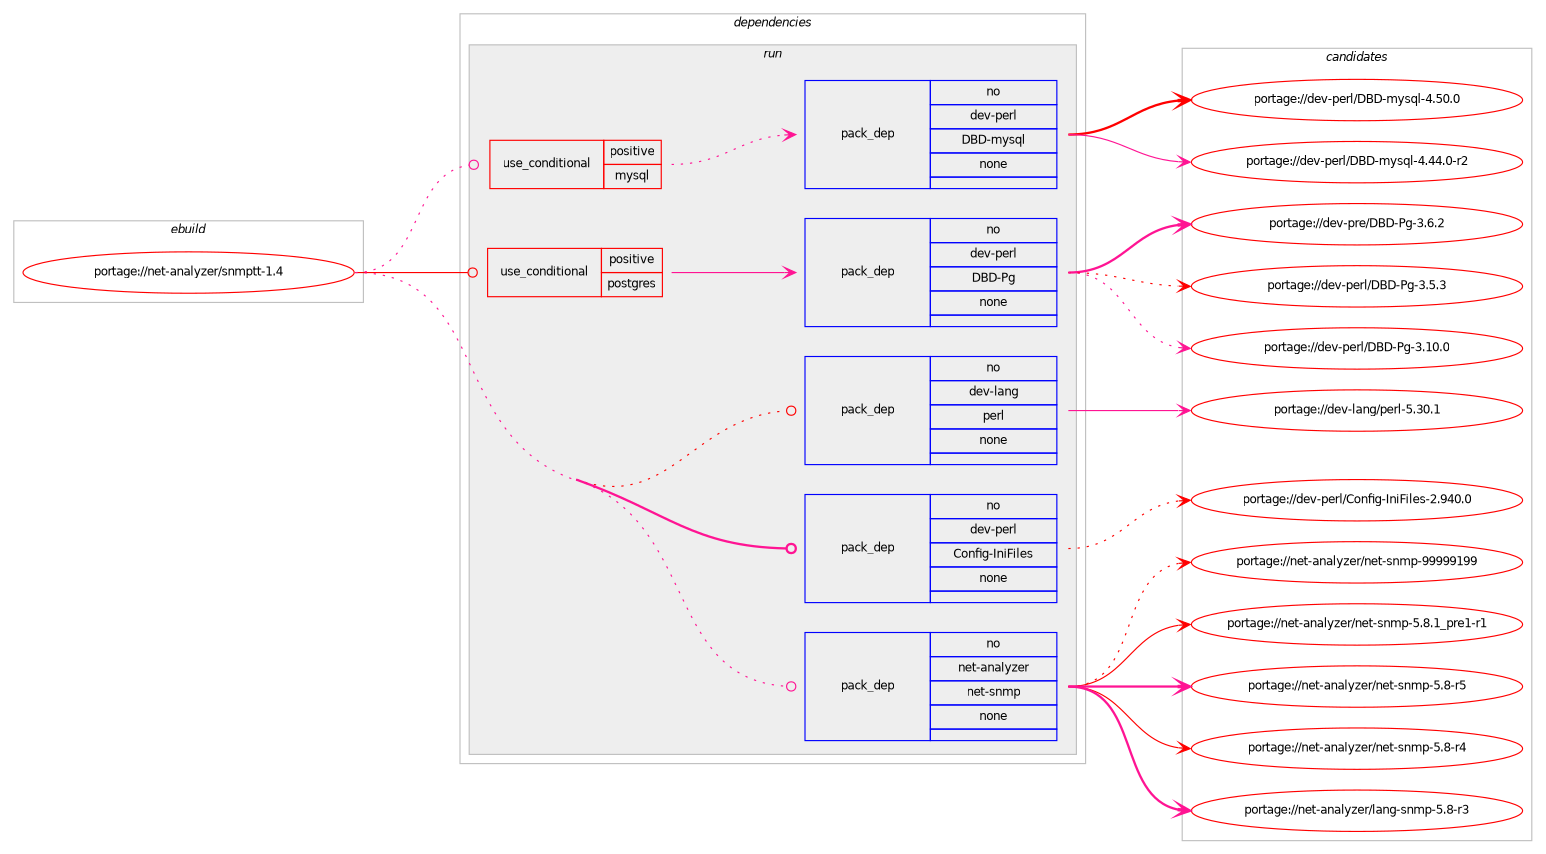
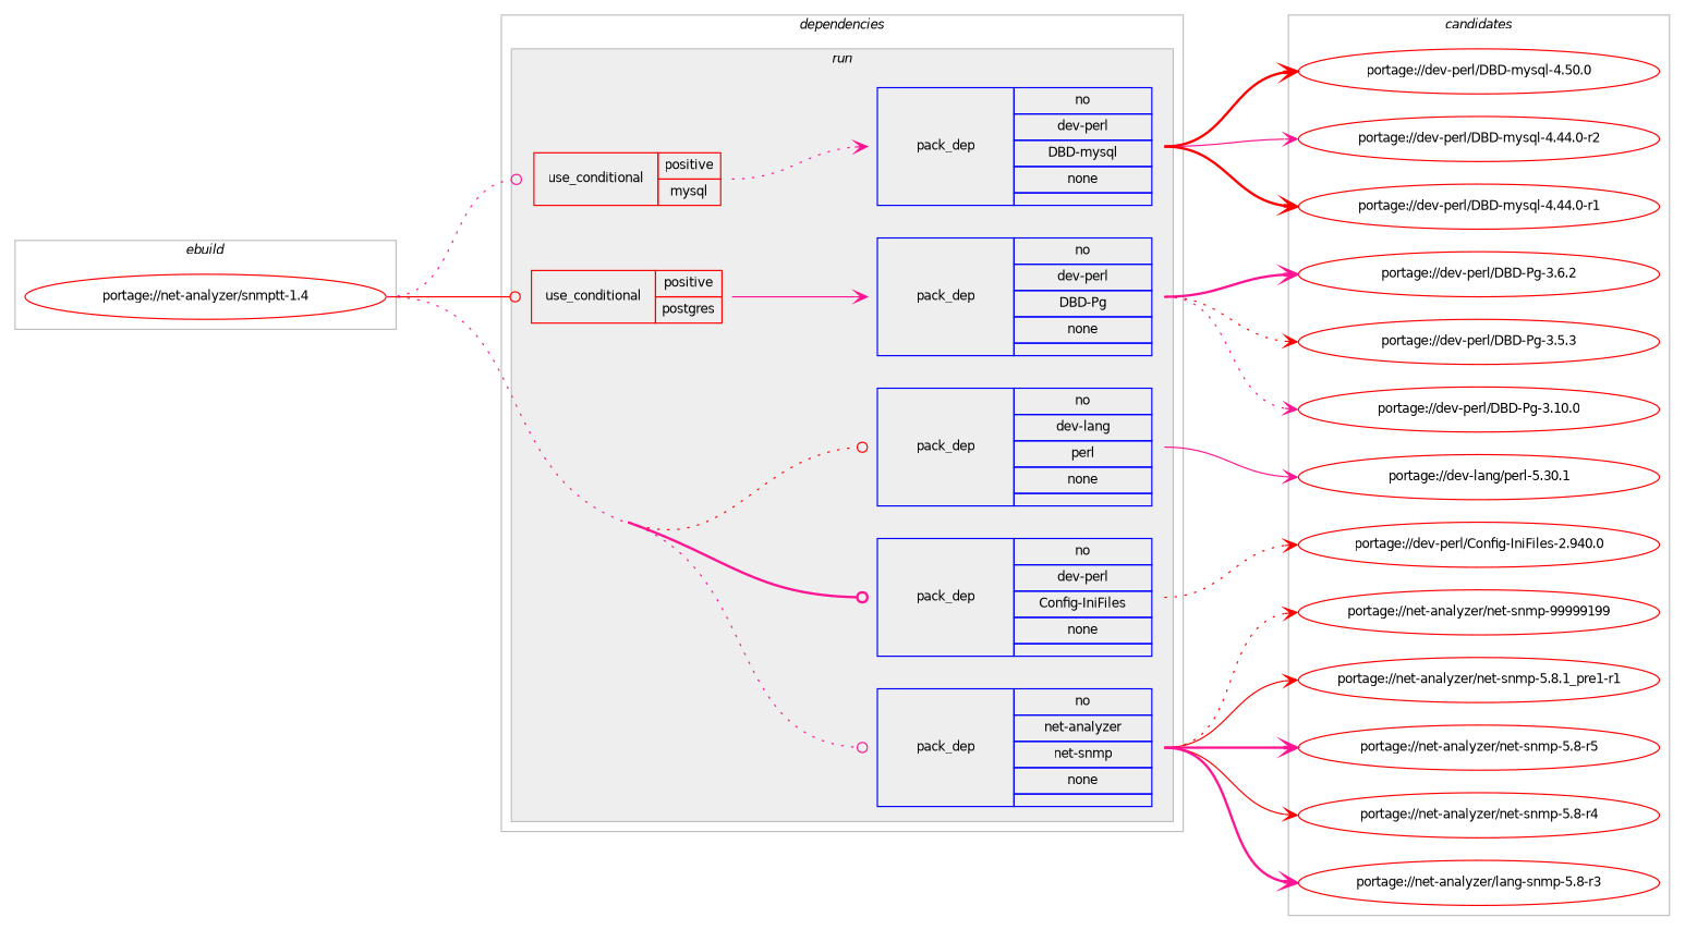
  digraph {
    compound=true
    concentrate=true
    fontname=Helvetica
    fontsize=10
    newrank=true
    rankdir=LR
    ranksep=1.5
    node [color=red fontname=Helvetica fontsize=10]
    edge [arrowhead=vee color=deeppink headport=w style=dotted tailport=e weight=100]
    n1 [label="portage://net-analyzer/snmptt-1.4" width=4]
    n2 [color=blue label=<<TABLE BORDER="0" CELLBORDER="1" CELLSPACING="0" CELLPADDING="4" WIDTH="220"><TR><TD ROWSPAN="6" CELLPADDING="30">pack_dep</TD></TR><TR><TD WIDTH="110">no</TD></TR><TR><TD>dev-perl</TD></TR><TR><TD>DBD-mysql</TD></TR><TR><TD>none</TD></TR><TR><TD></TD></TR></TABLE>> shape=none]
    n3 [label=<<TABLE BORDER="0" CELLBORDER="1" CELLSPACING="0" CELLPADDING="4"><TR><TD ROWSPAN="3" CELLPADDING="10">use_conditional</TD></TR><TR><TD>positive</TD></TR><TR><TD>mysql</TD></TR></TABLE>> shape=none]
    n4 [color=blue label=<<TABLE BORDER="0" CELLBORDER="1" CELLSPACING="0" CELLPADDING="4" WIDTH="220"><TR><TD ROWSPAN="6" CELLPADDING="30">pack_dep</TD></TR><TR><TD WIDTH="110">no</TD></TR><TR><TD>dev-perl</TD></TR><TR><TD>DBD-Pg</TD></TR><TR><TD>none</TD></TR><TR><TD></TD></TR></TABLE>> shape=none]
    n5 [label=<<TABLE BORDER="0" CELLBORDER="1" CELLSPACING="0" CELLPADDING="4"><TR><TD ROWSPAN="3" CELLPADDING="10">use_conditional</TD></TR><TR><TD>positive</TD></TR><TR><TD>postgres</TD></TR></TABLE>> shape=none]
    n6 [color=blue label=<<TABLE BORDER="0" CELLBORDER="1" CELLSPACING="0" CELLPADDING="4" WIDTH="220"><TR><TD ROWSPAN="6" CELLPADDING="30">pack_dep</TD></TR><TR><TD WIDTH="110">no</TD></TR><TR><TD>dev-lang</TD></TR><TR><TD>perl</TD></TR><TR><TD>none</TD></TR><TR><TD></TD></TR></TABLE>> shape=none]
    n7 [color=blue label=<<TABLE BORDER="0" CELLBORDER="1" CELLSPACING="0" CELLPADDING="4" WIDTH="220"><TR><TD ROWSPAN="6" CELLPADDING="30">pack_dep</TD></TR><TR><TD WIDTH="110">no</TD></TR><TR><TD>dev-perl</TD></TR><TR><TD>Config-IniFiles</TD></TR><TR><TD>none</TD></TR><TR><TD></TD></TR></TABLE>> shape=none]
    n8 [color=blue label=<<TABLE BORDER="0" CELLBORDER="1" CELLSPACING="0" CELLPADDING="4" WIDTH="220"><TR><TD ROWSPAN="6" CELLPADDING="30">pack_dep</TD></TR><TR><TD WIDTH="110">no</TD></TR><TR><TD>net-analyzer</TD></TR><TR><TD>net-snmp</TD></TR><TR><TD>none</TD></TR><TR><TD></TD></TR></TABLE>> shape=none]
    n9 [label="portage://dev-perl/DBD-mysql-4.50.0" width=4]
    n10 [label="portage://dev-perl/DBD-mysql-4.44.0-r2" width=4]
-   n12 [label="portage://dev-pre/DBD-Pg-3.6.2" width=4]
+   n11 [label="portage://dev-perl/DBD-mysql-4.44.0-r1" width=4]
+   n12 [label="portage://dev-perl/DBD-Pg-3.6.2" width=4]
    n13 [label="portage://dev-perl/DBD-Pg-3.5.3" width=4]
    n14 [label="portage://dev-perl/DBD-Pg-3.10.0" width=4]
    n15 [label="portage://dev-lang/perl-5.30.1" width=4]
    n16 [label="portage://dev-perl/Config-IniFiles-2.940.0" width=4]
    n17 [label="portage://net-analyzer/net-snmp-99999199" width=4]
    n18 [label="portage://net-analyzer/net-snmp-5.8.1_pre1-r1" width=4]
    n19 [label="portage://net-analyzer/net-snmp-5.8-r5" width=4]
    n20 [label="portage://net-analyzer/net-snmp-5.8-r4" width=4]
    n21 [label="portage://net-analyzer/lang-snmp-5.8-r3" width=4]
    subgraph cluster_1 {
      color=gray
      label=<<i>ebuild</i>>
      rank=same
      n1
    }
    subgraph cluster_2 {
      color=gray
      label=<<i>dependencies</i>>
      subgraph cluster_3 {
        color=gray
        fillcolor="#eeeeee"
        label=<<i>compile</i>>
        style=filled
      }
      subgraph cluster_4 {
        color=gray
        fillcolor="#eeeeee"
        label=<<i>compile and run</i>>
        style=filled
      }
      subgraph cluster_5 {
        color=gray
        fillcolor="#eeeeee"
        label=<<i>run</i>>
        style=filled
        subgraph sub_6 {
          color=gray
          fillcolor="#eeeeee"
          label=<<i>run</i>>
          style=filled
          n3
          subgraph sub_7 {
            color=gray
            fillcolor="#eeeeee"
            label=<<i>run</i>>
            style=filled
            n2
          }
        }
        subgraph sub_8 {
          color=gray
          fillcolor="#eeeeee"
          label=<<i>run</i>>
          style=filled
          n5
          subgraph sub_9 {
            color=gray
            fillcolor="#eeeeee"
            label=<<i>run</i>>
            style=filled
            n4
          }
        }
        subgraph sub_10 {
          color=gray
          fillcolor="#eeeeee"
          label=<<i>run</i>>
          style=filled
          n6
        }
        subgraph sub_11 {
          color=gray
          fillcolor="#eeeeee"
          label=<<i>run</i>>
          style=filled
          n7
        }
        subgraph sub_12 {
          color=gray
          fillcolor="#eeeeee"
          label=<<i>run</i>>
          style=filled
          n8
        }
      }
    }
    subgraph cluster_13 {
      color=gray
      label=<<i>candidates</i>>
      rank=same
      subgraph sub_14 {
        color=black
        label=<<i>candidates</i>>
        nodesep=1
        rank=same
        n9
        n10
+       n11
      }
      subgraph sub_15 {
        color=black
        label=<<i>candidates</i>>
        nodesep=1
        rank=same
        n12
        n13
        n14
      }
      subgraph sub_16 {
        color=black
        label=<<i>candidates</i>>
        nodesep=1
        rank=same
        n15
      }
      subgraph sub_17 {
        color=black
        label=<<i>candidates</i>>
        nodesep=1
        rank=same
        n16
      }
      subgraph sub_18 {
        color=black
        label=<<i>candidates</i>>
        nodesep=1
        rank=same
        n17
        n18
        n19
        n20
        n21
      }
    }
    n1 -> n3 [arrowhead=odot weight=20]
    n1 -> n5 [arrowhead=odot color=red style=solid weight=20]
    n1 -> n6 [arrowhead=odot color=red weight=20]
    n1 -> n7 [arrowhead=odot style=bold weight=20]
    n1 -> n8 [arrowhead=odot weight=20]
    n2 -> n9 [color=red style=bold]
    n2 -> n10 [style=solid]
+   n2 -> n11 [color=red style=bold]
    n3 -> n2 [weight=20]
    n4 -> n12 [style=bold]
    n4 -> n13 [color=red]
    n4 -> n14
    n5 -> n4 [style=solid weight=20]
    n6 -> n15 [style=solid]
    n7 -> n16 [color=red]
    n8 -> n17 [color=red]
    n8 -> n18 [color=red style=solid]
    n8 -> n19 [style=bold]
    n8 -> n20 [color=red style=solid]
    n8 -> n21 [style=bold]
  }
